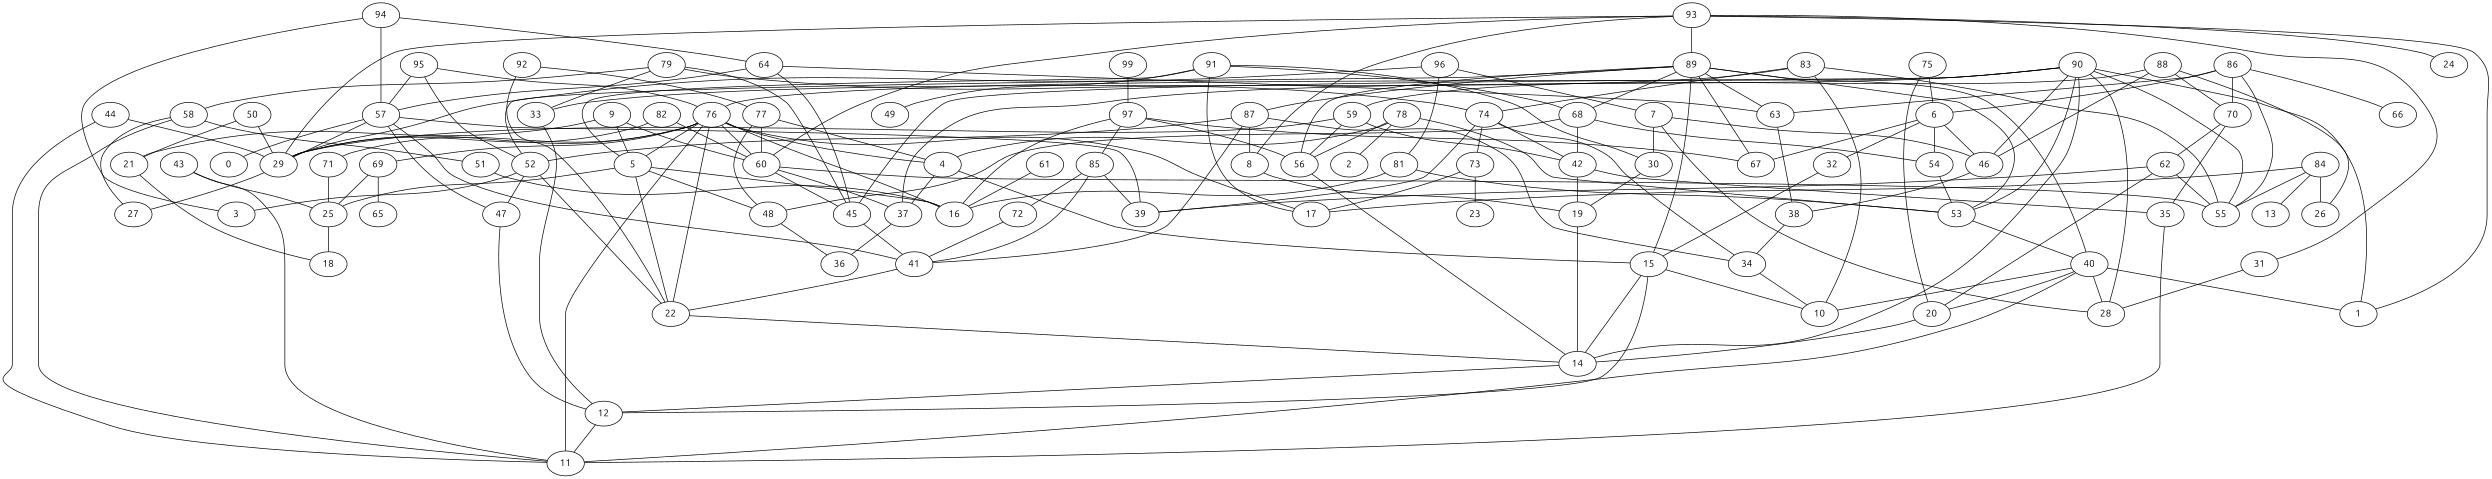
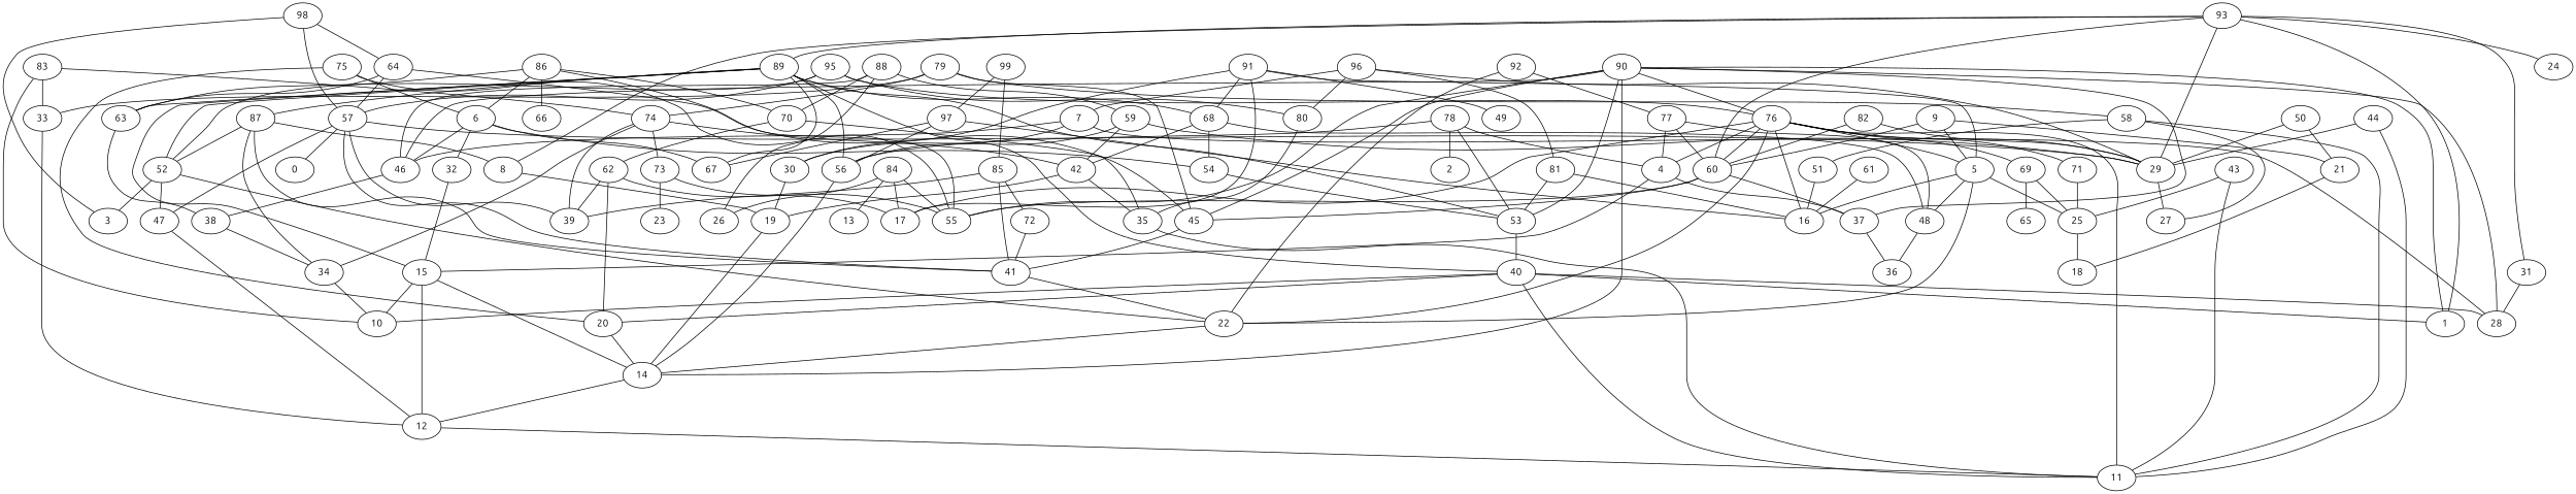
  digraph {
    fontname=Ubuntu
    node [fontname=Ubuntu]
    edge [color=black dir=none fontname=Ubuntu]
    42
    35
    19
    11
    75
    60
    20
    6
    55
    37
    45
-   94
+   94 [label=98]
    57
    3
    64
    47
    29
    39
    0
    41
    15
    14
    12
    10
    83
    74
    33
    34
    73
    4
    36
    61
    16
    8
    70
    62
    85
    72
    82
    89
    68
    40
    63
    87
    52
    56
    53
    67
    54
    48
    28
    1
    38
    22
    46
    79
    58
    99
    97
    88
    59
    26
    86
    66
    32
    91
    49
    30
    17
    5
    50
    21
    27
    92
    77
    76
    71
    69
    25
    90
    18
    31
    51
    78
    2
    23
    7
    44
    84
    13
    9
    93
    24
    95
+   80
    65
    43
    96
    81
    subgraph sub_1 {
      42
      35
      19
      11
      75
      60
      20
      6
      55
      37
      45
      94
      57
      3
      64
      47
      29
      39
      0
      41
      15
      14
      12
      10
      83
      74
      33
      34
      73
      4
      36
      61
      16
      8
      70
      62
      85
      72
      82
      89
      68
      40
      63
      87
      52
      56
      53
      67
      54
      48
      28
      1
      38
      22
      46
      79
      58
      99
      97
      88
      59
      26
      86
      66
      32
      91
      49
      30
      17
      5
      50
      21
      27
      92
      77
      76
      71
      69
      25
      90
      18
      31
      51
      78
      2
      23
      7
      44
      84
      13
      9
      93
      24
      95
+     80
      65
      43
      96
      81
    }
    42 -> 35
    42 -> 19
    35 -> 11
    19 -> 14
    75 -> 20
    75 -> 6
    60 -> 55
    60 -> 37
    60 -> 45
    20 -> 14
    6 -> 67
    6 -> 54
    6 -> 46
    6 -> 32
    37 -> 36
    45 -> 41
    94 -> 57
    94 -> 3
    94 -> 64
    57 -> 47
    57 -> 29
    57 -> 39
    57 -> 0
    57 -> 41
    64 -> 45
    64 -> 57
    64 -> 63
    47 -> 12
    29 -> 27
    41 -> 22
    15 -> 14
    15 -> 12
    15 -> 10
    14 -> 12
    12 -> 11
-   83 -> 55
+   75 -> 55
    83 -> 10
    83 -> 74
    83 -> 33
    74 -> 42
    74 -> 39
    74 -> 34
    74 -> 73
    33 -> 12
    34 -> 10
    73 -> 17
    73 -> 23
    4 -> 37
    4 -> 15
    61 -> 16
    8 -> 19
    70 -> 35
    70 -> 62
    62 -> 20
    62 -> 55
    62 -> 39
    85 -> 39
    85 -> 41
    85 -> 72
    72 -> 41
    82 -> 60
    82 -> 29
    89 -> 15
    89 -> 68
    89 -> 40
    89 -> 63
    89 -> 87
    89 -> 52
    89 -> 56
    89 -> 53
    89 -> 67
    68 -> 42
    68 -> 54
    68 -> 48
    40 -> 11
    40 -> 20
    40 -> 10
    40 -> 28
    40 -> 1
    63 -> 38
    87 -> 41
    87 -> 34
    87 -> 8
    87 -> 52
    52 -> 3
    52 -> 47
    52 -> 22
    56 -> 14
    53 -> 40
    54 -> 53
    48 -> 36
    38 -> 34
    22 -> 14
    46 -> 38
    79 -> 45
    79 -> 74
    79 -> 33
    79 -> 58
    58 -> 11
    58 -> 27
    58 -> 51
    99 -> 97
    97 -> 16
-   97 -> 85
+   99 -> 85
    97 -> 56
    97 -> 67
    88 -> 70
    88 -> 46
    88 -> 59
    88 -> 26
    59 -> 42
    59 -> 29
    59 -> 56
    86 -> 6
    86 -> 55
    86 -> 70
    86 -> 63
    86 -> 66
    32 -> 15
    91 -> 68
    91 -> 49
    91 -> 30
    91 -> 17
    91 -> 5
    30 -> 19
    5 -> 16
    5 -> 48
    5 -> 22
    5 -> 25
    50 -> 29
    50 -> 21
    21 -> 18
    92 -> 22
    92 -> 77
    77 -> 60
    77 -> 4
    77 -> 48
    76 -> 11
    76 -> 60
    76 -> 29
    76 -> 4
    76 -> 16
    76 -> 22
    76 -> 17
    76 -> 5
    76 -> 71
    76 -> 69
    71 -> 25
    69 -> 25
    69 -> 65
    25 -> 18
    90 -> 55
    90 -> 37
    90 -> 45
    90 -> 14
    90 -> 53
    90 -> 28
    90 -> 1
    90 -> 46
    90 -> 76
    31 -> 28
    51 -> 16
    78 -> 4
    78 -> 56
    78 -> 53
    78 -> 2
    7 -> 28
    7 -> 46
    7 -> 30
    44 -> 11
    44 -> 29
    84 -> 55
    84 -> 26
    84 -> 17
    84 -> 13
    9 -> 60
    9 -> 5
    9 -> 21
    93 -> 60
    93 -> 29
    93 -> 8
    93 -> 89
    93 -> 1
    93 -> 31
    93 -> 24
    95 -> 57
    95 -> 52
    95 -> 76
+   95 -> 80
+   80 -> 35
    43 -> 11
    43 -> 25
    96 -> 29
    96 -> 7
+   96 -> 80
    96 -> 81
    81 -> 16
    81 -> 53
  }
